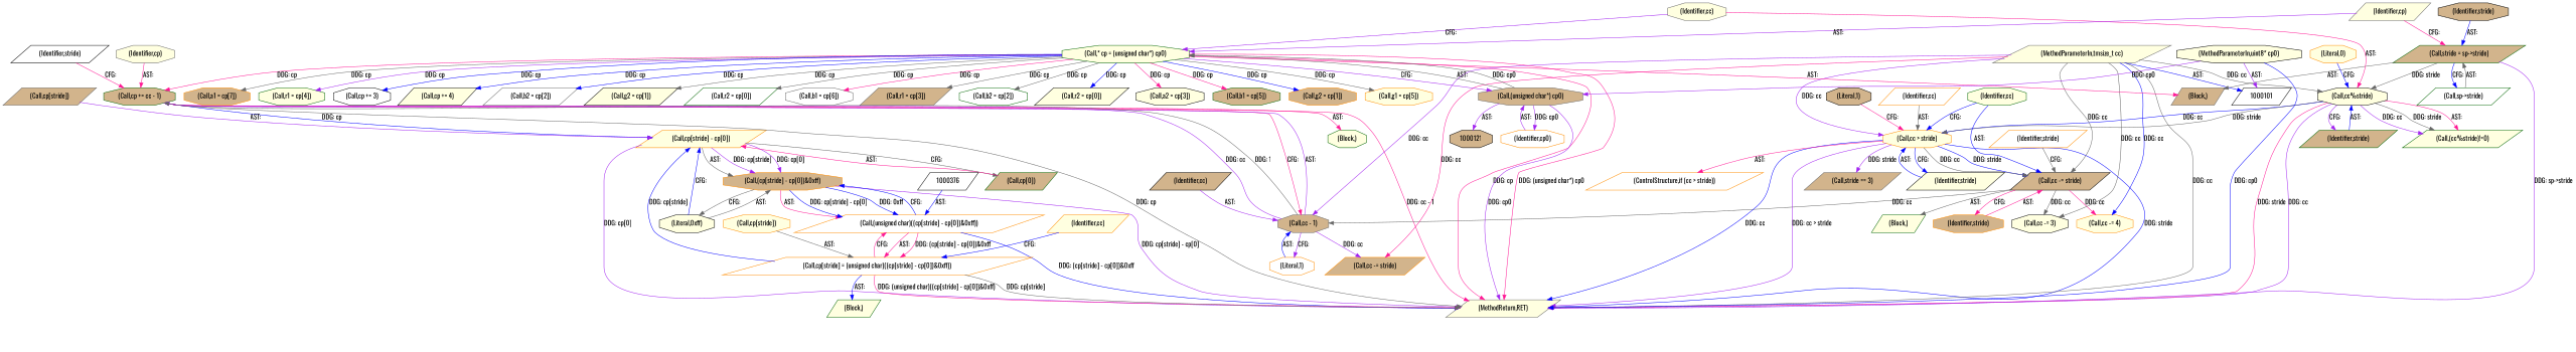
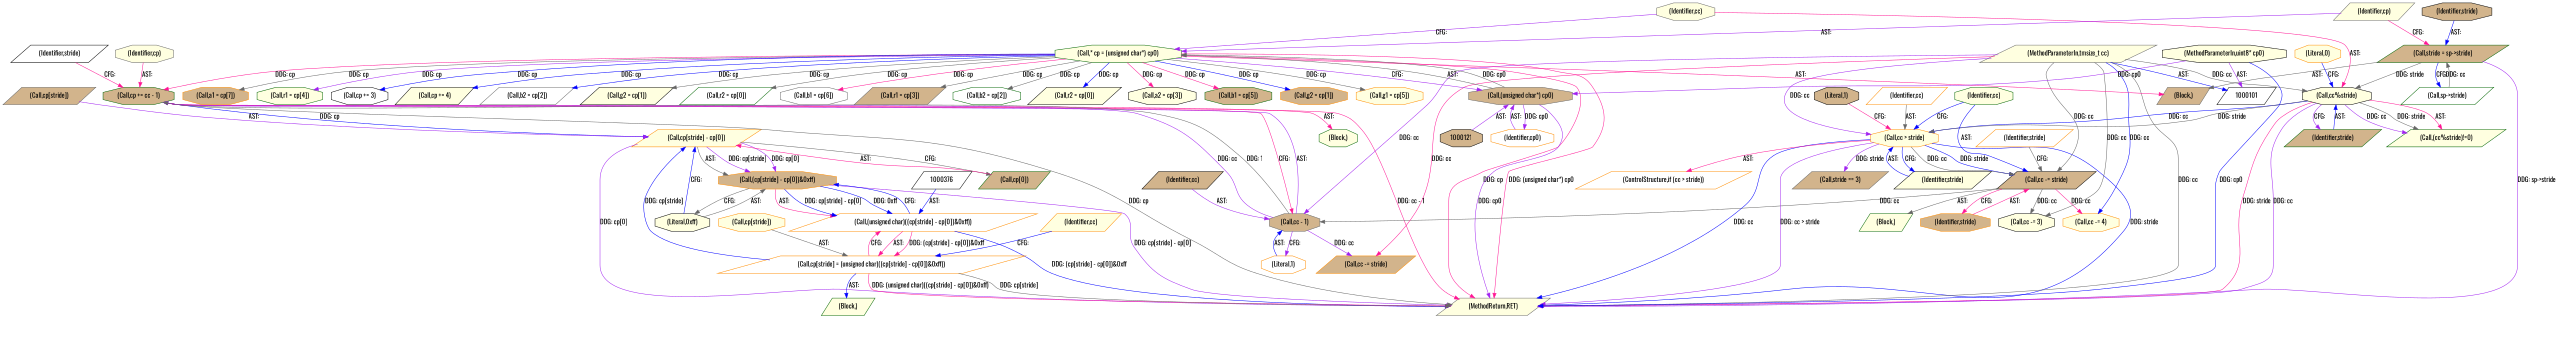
  digraph {
    fontname=Oswald
    node [color=darkorange fillcolor=lightyellow fontname=Oswald shape=parallelogram style=filled]
    edge [color=gray40 fontname=Oswald]
    n1 [label="(Call,cp[stride] - cp[0])"]
    n2 [fillcolor=tan label="(Call,(cp[stride] - cp[0])&0xff)" shape=octagon]
    n3 [color=gray40 label="(MethodReturn,RET)"]
    n4 [color=darkgreen fillcolor=tan label="(Call,cp[0])"]
    n5 [fillcolor=white label="(Call,(unsigned char)((cp[stride] - cp[0])&0xff))"]
    n6 [color=black label="(Literal,0xff)" shape=octagon]
    n7 [fillcolor=white label="(Call,cp[stride] = (unsigned char)((cp[stride] - cp[0])&0xff))"]
    n8 [color=darkgreen label="(Block,)"]
    n9 [color=darkgreen fillcolor=tan label="(Call,cp += cc - 1)" shape=octagon]
    n10 [color=gray40 fillcolor=tan label="(Call,cc - 1)" shape=octagon]
    n11 [color=darkgreen label="(Block,)" shape=octagon]
    n12 [fillcolor=tan label="(Call,cc -= stride)"]
    n13 [fillcolor=white label="(Literal,1)" shape=octagon]
    n14 [color=black fillcolor=tan label="(Call,cc -= stride)"]
    n15 [color=black label="(Call,cc -= 3)" shape=octagon]
    n16 [fillcolor=tan label="(Identifier,stride)" shape=octagon]
    n17 [label="(Call,cc -= 4)" shape=octagon]
    n18 [color=darkgreen label="(Block,)"]
    n19 [label="(Call,cc > stride)" shape=octagon]
    n20 [color=gray40 fillcolor=tan label="(Call,stride == 3)"]
    n21 [color=black label="(Identifier,stride)"]
    n22 [fillcolor=white label="(ControlStructure,if (cc > stride))"]
    n23 [color=black label="(Call,cc%stride)" shape=octagon]
    n24 [color=darkgreen label="(Call,(cc%stride)!=0)"]
    n25 [color=darkgreen fillcolor=tan label="(Identifier,stride)"]
    n26 [color=gray40 label="(MethodParameterIn,tmsize_t cc)"]
    1000101 [color=black fillcolor=white]
    n28 [color=darkgreen fillcolor=tan label="(Call,stride = sp->stride)"]
    n29 [color=darkgreen fillcolor=white label="(Call,sp->stride)"]
    n30 [color=gray40 fillcolor=tan label="(Block,)"]
    n31 [color=darkgreen label="(Call,* cp = (unsigned char*) cp0)" shape=octagon]
    n32 [color=gray40 fillcolor=tan label="(Call,(unsigned char*) cp0)" shape=octagon]
    n33 [fillcolor=tan label="(Call,a1 = cp[7])" shape=octagon]
    n34 [color=darkgreen label="(Call,r1 = cp[4])" shape=octagon]
    n35 [color=black fillcolor=white label="(Call,cp += 3)" shape=octagon]
    n36 [color=black label="(Call,cp += 4)"]
    n37 [color=gray40 fillcolor=white label="(Call,b2 = cp[2])"]
    n38 [color=black label="(Call,g2 = cp[1])"]
    n39 [color=darkgreen fillcolor=white label="(Call,r2 = cp[0])"]
    n40 [color=gray40 fillcolor=white label="(Call,b1 = cp[6])" shape=octagon]
    n41 [color=gray40 fillcolor=tan label="(Call,r1 = cp[3])"]
    n42 [color=darkgreen fillcolor=white label="(Call,b2 = cp[2])" shape=octagon]
    n43 [color=black label="(Call,r2 = cp[0])"]
    n44 [color=black label="(Call,a2 = cp[3])" shape=octagon]
    n45 [color=darkgreen fillcolor=tan label="(Call,b1 = cp[5])" shape=octagon]
    n46 [fillcolor=tan label="(Call,g2 = cp[1])" shape=octagon]
    n47 [label="(Call,g1 = cp[5])" shape=octagon]
    n48 [fillcolor=white label="(Identifier,cp0)" shape=octagon]
    n49 [color=black label="(MethodParameterIn,uint8* cp0)" shape=octagon]
    n50 [color=gray40 fillcolor=tan label="(Call,cp[stride])"]
    n51 [color=gray40 label="(Identifier,cc)" shape=octagon]
    n52 [label="(Call,cp[stride])" shape=octagon]
    n53 [color=gray40 label="(Identifier,cp)" shape=octagon]
    n54 [color=black fillcolor=tan label="(Identifier,stride)" shape=octagon]
    n55 [color=darkgreen label="(Identifier,cc)" shape=octagon]
    n56 [color=black fillcolor=tan label="(Identifier,cc)"]
    n57 [label="(Identifier,cc)"]
    n58 [fillcolor=white label="(Identifier,stride)"]
    n59 [color=black fillcolor=white label="(Identifier,stride)"]
    n60 [color=gray40 label="(Identifier,cp)"]
    n61 [color=black fillcolor=tan label="(Literal,1)" shape=octagon]
    n62 [fillcolor=white label="(Identifier,cc)"]
    n63 [label="(Literal,0)" shape=octagon]
    1000376 [color=black fillcolor=white]
    1000121 [color=black fillcolor=tan shape=octagon]
    n1 -> n2 [label="AST: "]
    n1 -> n2 [color=purple label="DDG: cp[stride]"]
    n1 -> n2 [color=purple label="DDG: cp[0]"]
    n1 -> n3 [color=purple label="DDG: cp[0]"]
    n1 -> n4 [label="CFG: "]
    n2 -> n3 [color=purple label="DDG: cp[stride] - cp[0]"]
    n2 -> n5 [color=deeppink label="AST: "]
    n2 -> n5 [color=blue label="DDG: cp[stride] - cp[0]"]
    n2 -> n5 [color=blue label="DDG: 0xff"]
    n2 -> n6 [label="CFG: "]
    n4 -> n1 [color=deeppink label="AST: "]
    n5 -> n2 [color=blue label="CFG: "]
    n5 -> n3 [color=blue label="DDG: (cp[stride] - cp[0])&0xff"]
    n5 -> n7 [color=deeppink label="AST: "]
    n5 -> n7 [color=deeppink label="DDG: (cp[stride] - cp[0])&0xff"]
    n6 -> n1 [color=blue label="CFG: "]
    n6 -> n2 [label="AST: "]
    n7 -> n1 [color=blue label="DDG: cp[stride]"]
    n7 -> n3 [color=deeppink label="DDG: (unsigned char)((cp[stride] - cp[0])&0xff)"]
    n7 -> n3 [label="DDG: cp[stride]"]
    n7 -> n5 [color=deeppink label="CFG: "]
    n7 -> n8 [color=blue label="AST: "]
    n9 -> n1 [color=blue label="DDG: cp"]
    n9 -> n3 [color=deeppink label="DDG: cc - 1"]
    n9 -> n3 [label="DDG: cp"]
    n9 -> n10 [color=deeppink label="CFG: "]
    n9 -> n11 [color=deeppink label="AST: "]
    n10 -> n9 [color=purple label="AST: "]
    n10 -> n9 [color=purple label="DDG: cc"]
    n10 -> n9 [label="DDG: 1"]
    n10 -> n12 [color=purple label="DDG: cc"]
    n10 -> n13 [color=purple label="CFG: "]
    n13 -> n10 [color=blue label="AST: "]
    n14 -> n10 [label="DDG: cc"]
    n14 -> n15 [label="DDG: cc"]
    n14 -> n16 [color=deeppink label="CFG: "]
    n14 -> n17 [color=deeppink label="DDG: cc"]
    n14 -> n18 [label="AST: "]
    n16 -> n14 [color=deeppink label="AST: "]
    n19 -> n3 [color=blue label="DDG: stride"]
    n19 -> n3 [color=blue label="DDG: cc"]
    n19 -> n3 [color=purple label="DDG: cc > stride"]
    n19 -> n14 [color=blue label="DDG: stride"]
    n19 -> n14 [label="DDG: cc"]
    n19 -> n20 [color=purple label="DDG: stride"]
    n19 -> n21 [color=blue label="CFG: "]
    n19 -> n22 [color=deeppink label="AST: "]
    n21 -> n19 [color=blue label="AST: "]
    n23 -> n3 [color=purple label="DDG: cc"]
    n23 -> n3 [color=deeppink label="DDG: stride"]
    n23 -> n19 [color=blue label="DDG: cc"]
    n23 -> n19 [label="DDG: stride"]
    n23 -> n24 [color=deeppink label="AST: "]
    n23 -> n24 [color=purple label="DDG: cc"]
    n23 -> n24 [label="DDG: stride"]
    n23 -> n25 [color=purple label="CFG: "]
    n25 -> n23 [color=blue label="AST: "]
    n26 -> n3 [label="DDG: cc"]
    n26 -> n10 [color=purple label="DDG: cc"]
    n26 -> n12 [color=deeppink label="DDG: cc"]
    n26 -> n14 [label="DDG: cc"]
    n26 -> n15 [label="DDG: cc"]
    n26 -> n17 [color=blue label="DDG: cc"]
    n26 -> n19 [color=purple label="DDG: cc"]
    n26 -> n23 [label="DDG: cc"]
    n26 -> 1000101 [color=blue label="AST: "]
    n28 -> n3 [color=purple label="DDG: sp->stride"]
    n28 -> n23 [label="DDG: stride"]
    n28 -> n29 [color=blue label="CFG: "]
    n28 -> n30 [label="AST: "]
-   n29 -> n28 [label="AST: "]
+   n29 -> n28 [label="DDG: cc"]
    n31 -> n3 [color=deeppink label="DDG: (unsigned char*) cp0"]
    n31 -> n3 [color=deeppink label="DDG: cp"]
    n31 -> n9 [color=deeppink label="DDG: cp"]
    n31 -> n30 [color=deeppink label="AST: "]
    n31 -> n32 [color=purple label="CFG: "]
    n31 -> n33 [label="DDG: cp"]
    n31 -> n34 [color=purple label="DDG: cp"]
    n31 -> n35 [color=blue label="DDG: cp"]
    n31 -> n36 [color=blue label="DDG: cp"]
    n31 -> n37 [color=blue label="DDG: cp"]
    n31 -> n38 [label="DDG: cp"]
    n31 -> n39 [label="DDG: cp"]
    n31 -> n40 [color=deeppink label="DDG: cp"]
    n31 -> n41 [label="DDG: cp"]
    n31 -> n42 [label="DDG: cp"]
    n31 -> n43 [color=blue label="DDG: cp"]
    n31 -> n44 [color=deeppink label="DDG: cp"]
    n31 -> n45 [color=deeppink label="DDG: cp"]
    n31 -> n46 [color=blue label="DDG: cp"]
    n31 -> n47 [label="DDG: cp"]
    n32 -> n3 [color=purple label="DDG: cp0"]
    n32 -> n31 [label="AST: "]
    n32 -> n31 [label="DDG: cp0"]
    n32 -> n48 [color=purple label="DDG: cp0"]
    n48 -> n32 [color=purple label="AST: "]
    n49 -> n3 [color=blue label="DDG: cp0"]
    n49 -> 1000101 [color=purple label="AST: "]
    n49 -> n32 [color=purple label="DDG: cp0"]
    n50 -> n1 [color=purple label="AST: "]
    n51 -> n23 [color=deeppink label="AST: "]
    n51 -> n31 [color=purple label="CFG: "]
    n52 -> n7 [label="AST: "]
    n53 -> n9 [color=deeppink label="AST: "]
    n54 -> n28 [color=blue label="AST: "]
    n55 -> n14 [color=blue label="AST: "]
    n55 -> n19 [color=blue label="CFG: "]
    n56 -> n10 [color=purple label="AST: "]
    n57 -> n7 [color=blue label="CFG: "]
    n58 -> n14 [label="CFG: "]
    n59 -> n9 [color=deeppink label="CFG: "]
    n60 -> n28 [color=deeppink label="CFG: "]
    n60 -> n31 [color=purple label="AST: "]
    n61 -> n19 [color=deeppink label="CFG: "]
    n62 -> n19 [label="AST: "]
    n63 -> n23 [color=blue label="CFG: "]
    1000376 -> n5 [color=blue label="AST: "]
-   n32 -> 1000121 [color=purple label="AST: "]
+   1000121 -> n32 [color=purple label="AST: "]
  }
